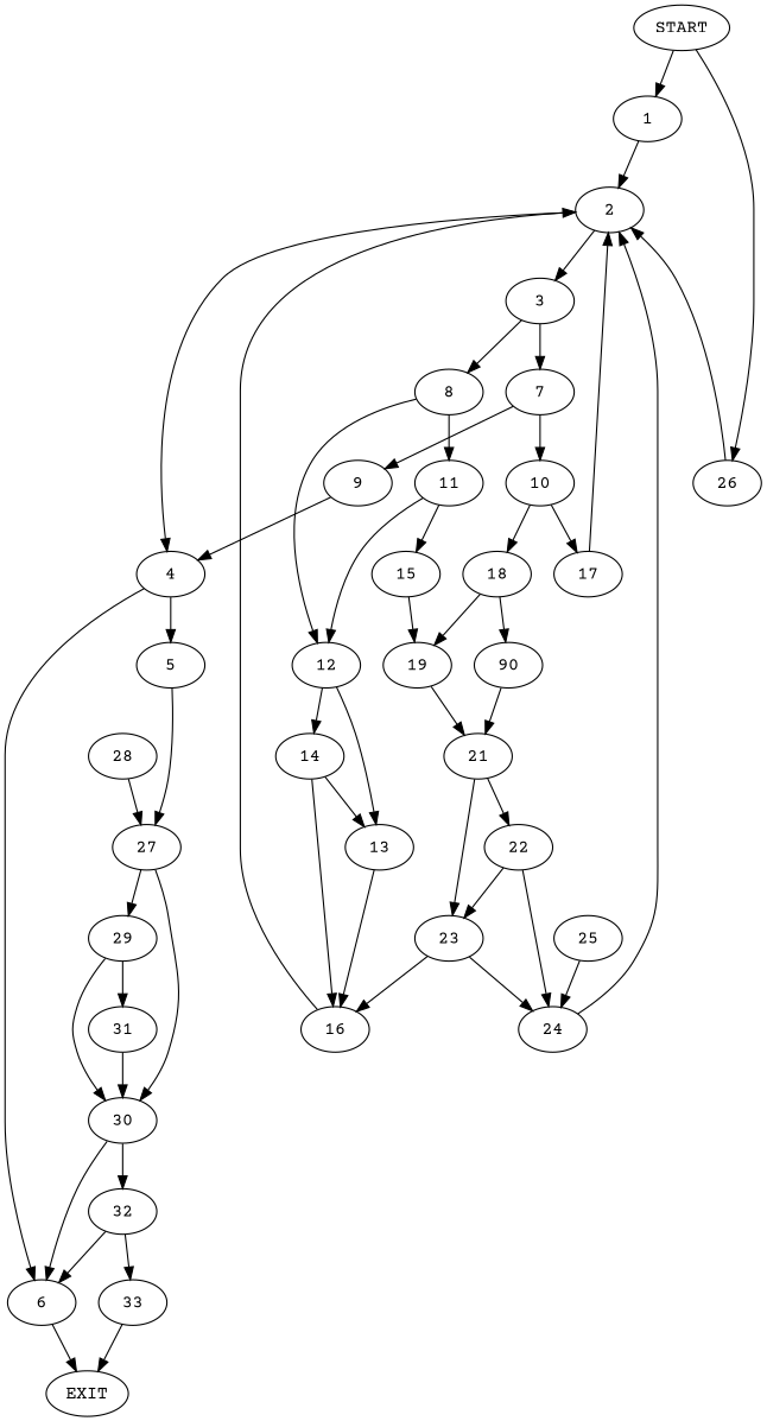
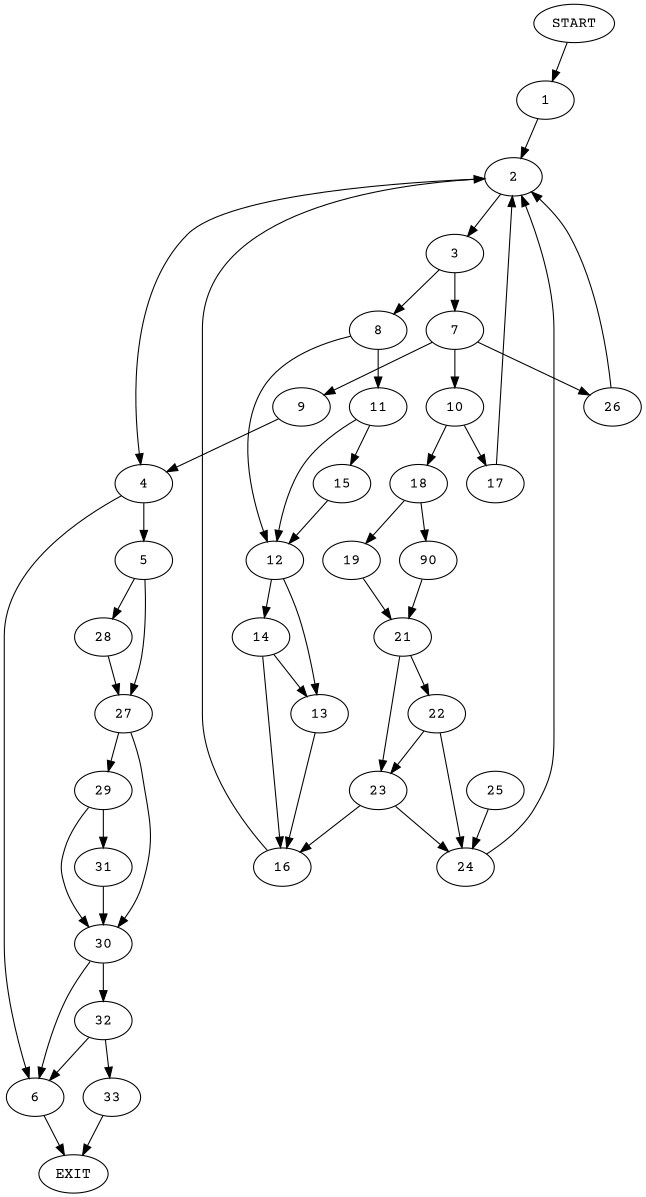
  digraph {
    fontname="Courier Prime"
    node [fontname="Courier Prime"]
    edge [fontname="Courier Prime"]
    n1 [label=START]
    1
    26
    2
    n5 [label=EXIT]
    3
    4
    7
    8
    5
    6
    9
    10
    11
    12
    27
    28
    29
    30
    17
    18
    15
    13
    14
    19
    n26 [label=90]
    16
    21
    22
    23
    24
    25
    31
    32
    33
    n1 -> 1
-   n1 -> 26
+   7 -> 26
    1 -> 2
    26 -> 2
    2 -> 3
    2 -> 4
    3 -> 7
    3 -> 8
    4 -> 5
    4 -> 6
    7 -> 9
    7 -> 10
    8 -> 11
    8 -> 12
    5 -> 27
+   5 -> 28
    6 -> n5
    9 -> 4
    10 -> 17
    10 -> 18
    11 -> 12
    11 -> 15
    12 -> 13
    12 -> 14
    27 -> 29
    27 -> 30
    28 -> 27
    29 -> 30
    29 -> 31
    30 -> 6
    30 -> 32
    17 -> 2
    18 -> 19
    18 -> n26
-   15 -> 19
+   15 -> 12
    13 -> 16
    14 -> 13
    14 -> 16
    19 -> 21
    n26 -> 21
    16 -> 2
    21 -> 22
    21 -> 23
    22 -> 23
    22 -> 24
    23 -> 16
    23 -> 24
    24 -> 2
    25 -> 24
    31 -> 30
    32 -> 6
    32 -> 33
    33 -> n5
  }
